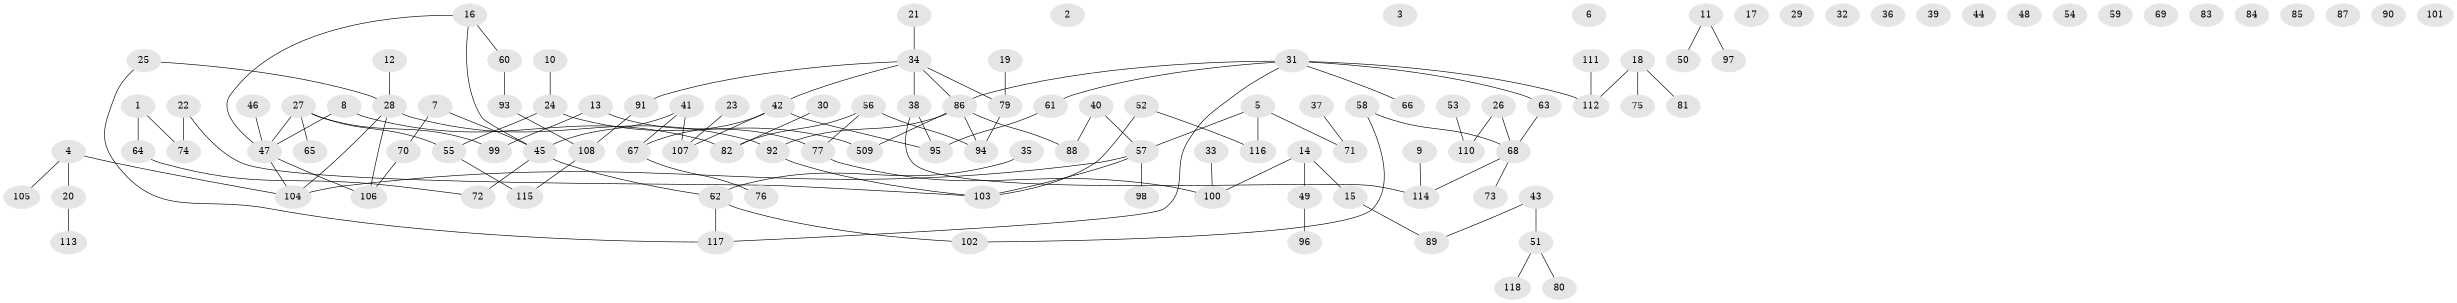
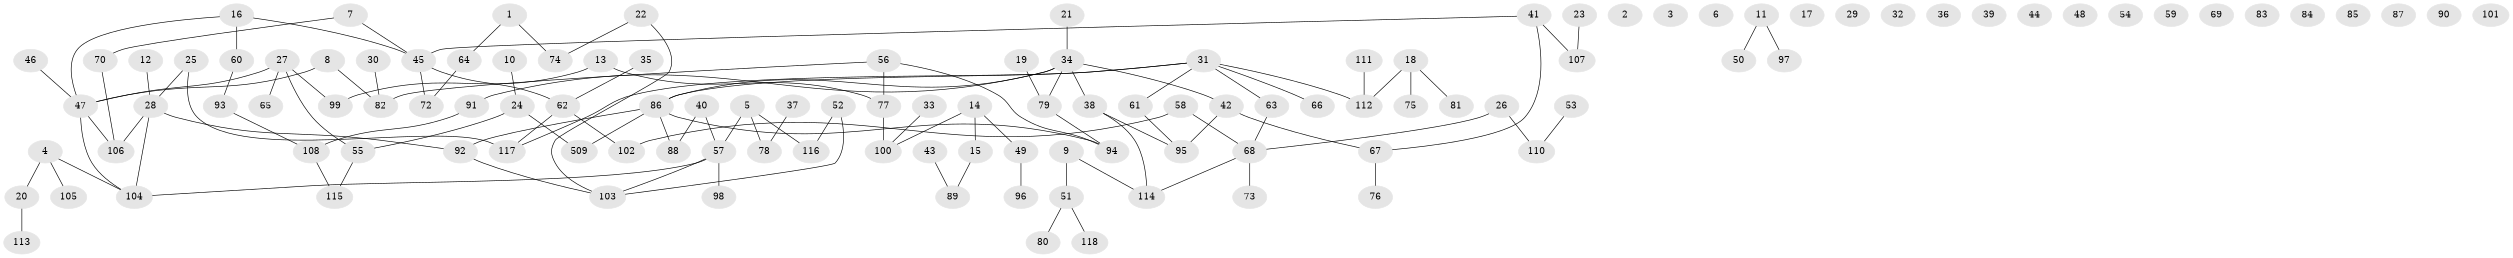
  graph {
    node [color=gray90 style=filled]
    1
    64
    74
    72
    2
    3
    4
    20
    104
    105
    113
    5
    57
-   71
+   71 [label=78]
    116
    103
    98
    6
    7
    45
    70
    62
    106
    8
    47
    82
    9
    51
    114
    118
    80
    10
    24
    55
    n35 [label=509]
    11
    50
    97
    12
    28
    92
    13
    77
    99
    100
    14
    15
    49
    89
    96
    16
    60
    93
    17
    18
    75
    81
    112
    19
    79
    94
    21
    34
    86
    38
    42
    91
    22
    23
    107
    115
    25
    117
    26
    68
    110
    73
    27
    65
    29
    30
    31
    61
    63
    66
    95
    88
    32
    33
    67
    108
    35
    102
    36
    37
    39
    40
    41
    76
    43
    44
    46
    48
    52
    53
    54
    56
    58
    59
    69
    83
    84
    85
    87
    90
    101
    111
    1 -- 64
    1 -- 74
    64 -- 72
    4 -- 20
    4 -- 104
    4 -- 105
    20 -- 113
    5 -- 57
    5 -- 71
    5 -- 116
    57 -- 104
    57 -- 103
    57 -- 98
    7 -- 45
    7 -- 70
    45 -- 72
    45 -- 62
    70 -- 106
    62 -- 117
    62 -- 102
    8 -- 47
    8 -- 82
    47 -- 104
    47 -- 106
-   43 -- 51
+   9 -- 51
    9 -- 114
    51 -- 118
    51 -- 80
    10 -- 24
    24 -- 55
    24 -- n35
    55 -- 115
    11 -- 50
    11 -- 97
    12 -- 28
    28 -- 104
    28 -- 106
    28 -- 92
    92 -- 103
    13 -- 77
    13 -- 99
    77 -- 100
    14 -- 100
    14 -- 15
    14 -- 49
    15 -- 89
    49 -- 96
    16 -- 45
    16 -- 47
    16 -- 60
    60 -- 93
    93 -- 108
    18 -- 75
    18 -- 81
    18 -- 112
    19 -- 79
    79 -- 94
    21 -- 34
    34 -- 79
    34 -- 86
    34 -- 38
    34 -- 42
    34 -- 91
    86 -- n35
    86 -- 92
    86 -- 94
    86 -- 88
    38 -- 114
    38 -- 95
-   42 -- 107
    42 -- 95
    42 -- 67
    91 -- 108
    22 -- 74
    22 -- 103
    23 -- 107
    25 -- 28
    25 -- 117
    26 -- 68
    26 -- 110
    68 -- 114
    68 -- 73
    27 -- 47
    27 -- 55
    27 -- 99
    27 -- 65
    30 -- 82
    31 -- 112
    31 -- 86
    31 -- 117
    31 -- 61
    31 -- 63
    31 -- 66
    61 -- 95
    63 -- 68
    33 -- 100
    67 -- 76
    108 -- 115
    35 -- 62
    37 -- 71
    40 -- 57
    40 -- 88
    41 -- 45
    41 -- 107
    41 -- 67
    43 -- 89
    46 -- 47
    52 -- 116
    52 -- 103
    53 -- 110
    56 -- 82
    56 -- 77
    56 -- 94
    58 -- 68
    58 -- 102
    111 -- 112
  }
